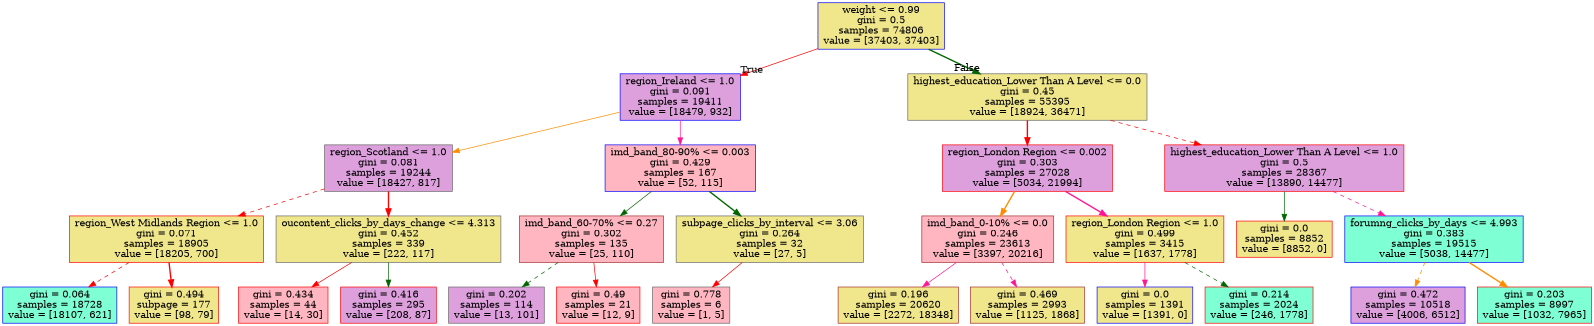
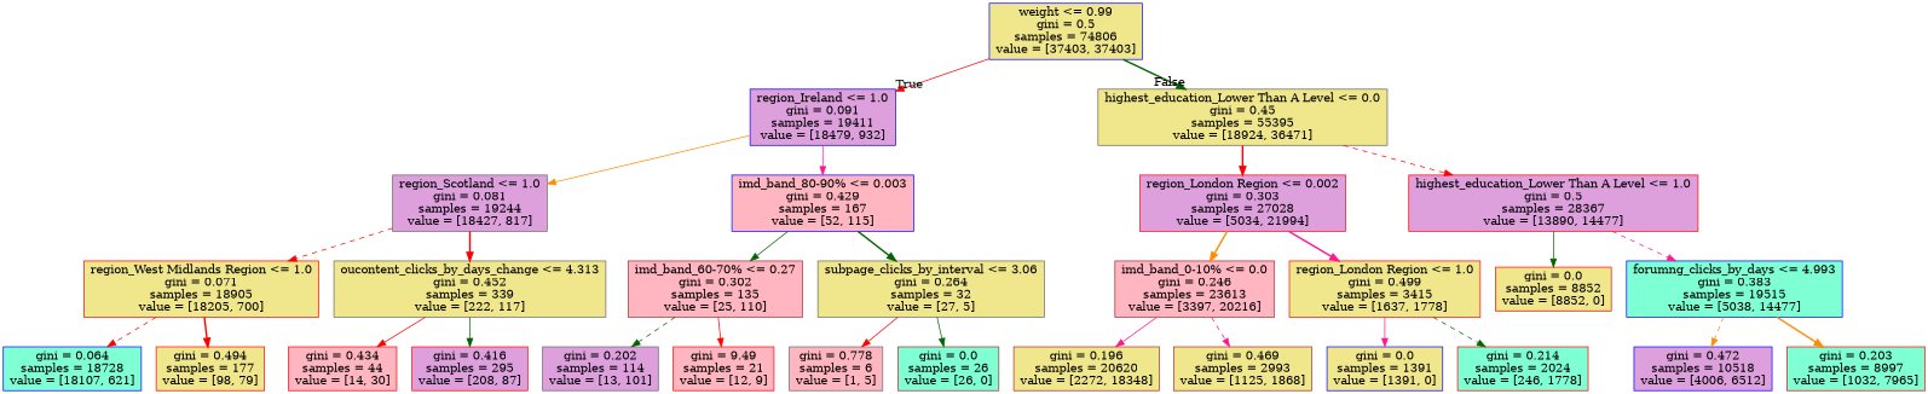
  digraph {
    node [color=red fillcolor=khaki shape=box style=filled]
    edge [color=red style=solid]
    n1 [color=blue label="weight <= 0.99\ngini = 0.5\nsamples = 74806\nvalue = [37403, 37403]"]
    n2 [color=blue fillcolor=plum label="region_Ireland <= 1.0\ngini = 0.091\nsamples = 19411\nvalue = [18479, 932]"]
    n3 [color=gray40 label="highest_education_Lower Than A Level <= 0.0\ngini = 0.45\nsamples = 55395\nvalue = [18924, 36471]"]
    n4 [color=gray40 fillcolor=plum label="region_Scotland <= 1.0\ngini = 0.081\nsamples = 19244\nvalue = [18427, 817]"]
    n5 [color=blue fillcolor=lightpink label="imd_band_80-90% <= 0.003\ngini = 0.429\nsamples = 167\nvalue = [52, 115]"]
    n6 [fillcolor=plum label="region_London Region <= 0.002\ngini = 0.303\nsamples = 27028\nvalue = [5034, 21994]"]
    n7 [fillcolor=plum label="highest_education_Lower Than A Level <= 1.0\ngini = 0.5\nsamples = 28367\nvalue = [13890, 14477]"]
    n8 [label="region_West Midlands Region <= 1.0\ngini = 0.071\nsamples = 18905\nvalue = [18205, 700]"]
    n9 [color=gray40 label="oucontent_clicks_by_days_change <= 4.313\ngini = 0.452\nsamples = 339\nvalue = [222, 117]"]
    n10 [color=brown fillcolor=lightpink label="imd_band_60-70% <= 0.27\ngini = 0.302\nsamples = 135\nvalue = [25, 110]"]
    n11 [color=gray40 label="subpage_clicks_by_interval <= 3.06\ngini = 0.264\nsamples = 32\nvalue = [27, 5]"]
    n12 [color=blue fillcolor=aquamarine label="gini = 0.064\nsamples = 18728\nvalue = [18107, 621]"]
-   n13 [label="gini = 0.494\nsubpage = 177\nvalue = [98, 79]"]
+   n13 [label="gini = 0.494\nsamples = 177\nvalue = [98, 79]"]
    n14 [fillcolor=lightpink label="gini = 0.434\nsamples = 44\nvalue = [14, 30]"]
    n15 [fillcolor=plum label="gini = 0.416\nsamples = 295\nvalue = [208, 87]"]
    n16 [color=gray40 fillcolor=plum label="gini = 0.202\nsamples = 114\nvalue = [13, 101]"]
-   n17 [fillcolor=lightpink label="gini = 0.49\nsamples = 21\nvalue = [12, 9]"]
+   n17 [fillcolor=lightpink label="gini = 9.49\nsamples = 21\nvalue = [12, 9]"]
    n18 [color=gray40 fillcolor=lightpink label="gini = 0.778\nsamples = 6\nvalue = [1, 5]"]
+   n19 [color=brown fillcolor=aquamarine label="gini = 0.0\nsamples = 26\nvalue = [26, 0]"]
    n20 [color=brown fillcolor=lightpink label="imd_band_0-10% <= 0.0\ngini = 0.246\nsamples = 23613\nvalue = [3397, 20216]"]
    n21 [label="region_London Region <= 1.0\ngini = 0.499\nsamples = 3415\nvalue = [1637, 1778]"]
    n22 [label="gini = 0.0\nsamples = 8852\nvalue = [8852, 0]"]
    n23 [color=blue fillcolor=aquamarine label="forumng_clicks_by_days <= 4.993\ngini = 0.383\nsamples = 19515\nvalue = [5038, 14477]"]
    n24 [color=brown label="gini = 0.196\nsamples = 20620\nvalue = [2272, 18348]"]
    n25 [color=brown label="gini = 0.469\nsamples = 2993\nvalue = [1125, 1868]"]
    n26 [color=blue label="gini = 0.0\nsamples = 1391\nvalue = [1391, 0]"]
    n27 [fillcolor=aquamarine label="gini = 0.214\nsamples = 2024\nvalue = [246, 1778]"]
    n28 [color=blue fillcolor=plum label="gini = 0.472\nsamples = 10518\nvalue = [4006, 6512]"]
    n29 [fillcolor=aquamarine label="gini = 0.203\nsamples = 8997\nvalue = [1032, 7965]"]
    n1 -> n2 [headlabel=True labelangle=45 labeldistance=2.5]
    n1 -> n3 [color=darkgreen headlabel=False labelangle=-45 labeldistance=2.5 style=bold]
    n2 -> n4 [color=darkorange]
    n2 -> n5 [color=deeppink]
    n3 -> n6 [style=bold]
    n3 -> n7 [style=dashed]
    n4 -> n8 [style=dashed]
    n4 -> n9 [style=bold]
    n5 -> n10 [color=darkgreen]
    n5 -> n11 [color=darkgreen style=bold]
    n6 -> n20 [color=darkorange style=bold]
    n6 -> n21 [color=deeppink style=bold]
    n7 -> n22 [color=darkgreen]
    n7 -> n23 [color=deeppink style=dashed]
    n8 -> n12 [style=dashed]
    n8 -> n13 [style=bold]
    n9 -> n14
    n9 -> n15 [color=darkgreen]
    n10 -> n16 [color=darkgreen style=dashed]
    n10 -> n17
    n11 -> n18
+   n11 -> n19 [color=darkgreen]
    n20 -> n24 [color=deeppink]
    n20 -> n25 [color=deeppink style=dashed]
    n21 -> n26 [color=deeppink]
    n21 -> n27 [color=darkgreen style=dashed]
    n23 -> n28 [color=darkorange style=dashed]
    n23 -> n29 [color=darkorange style=bold]
  }
